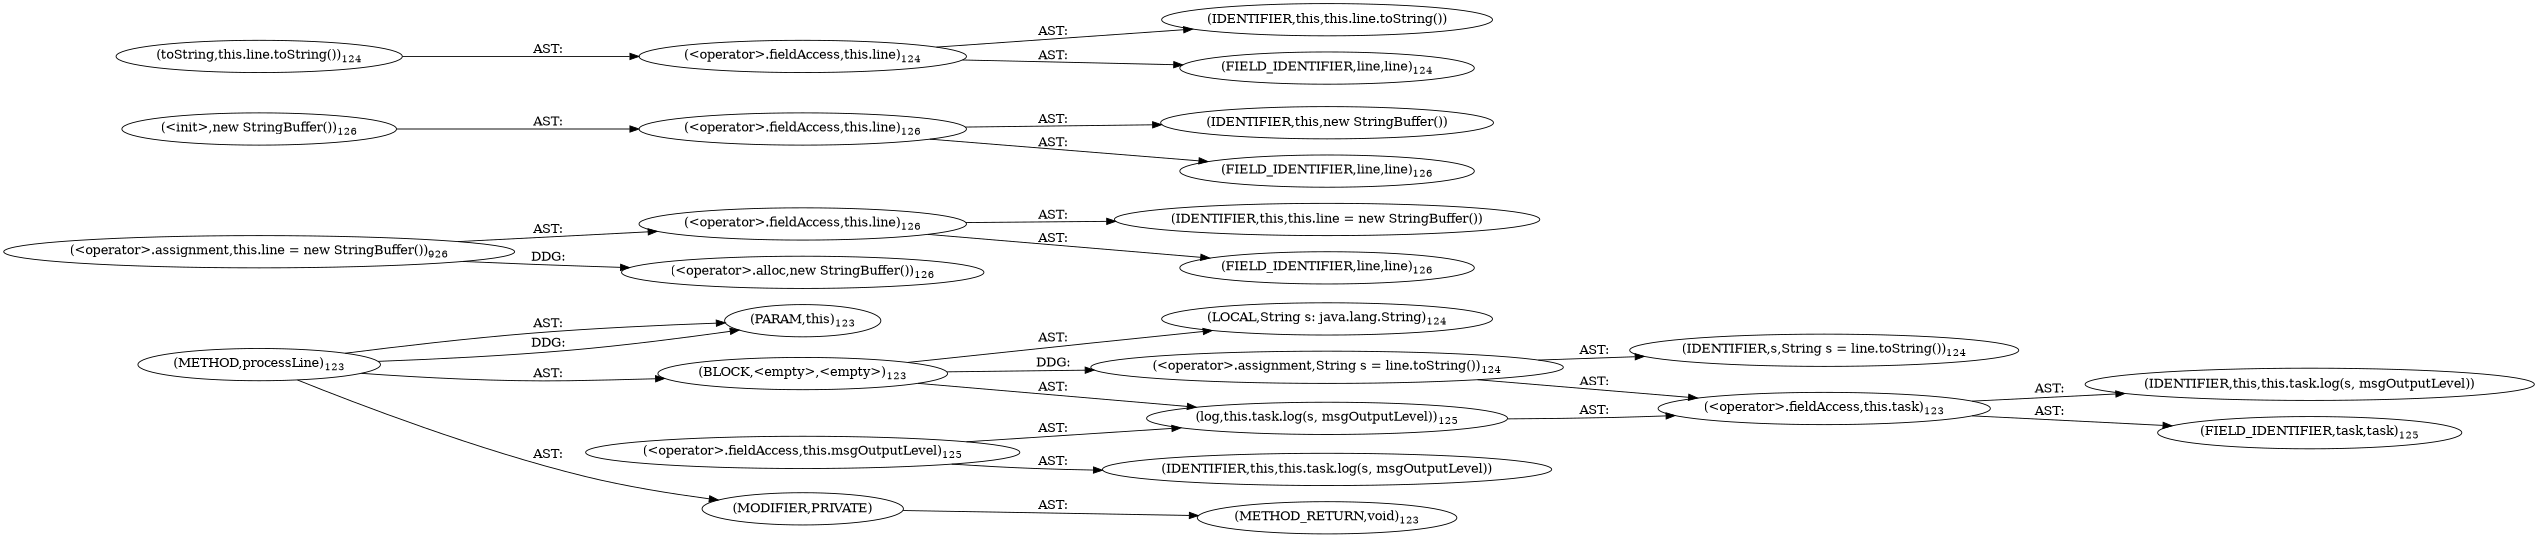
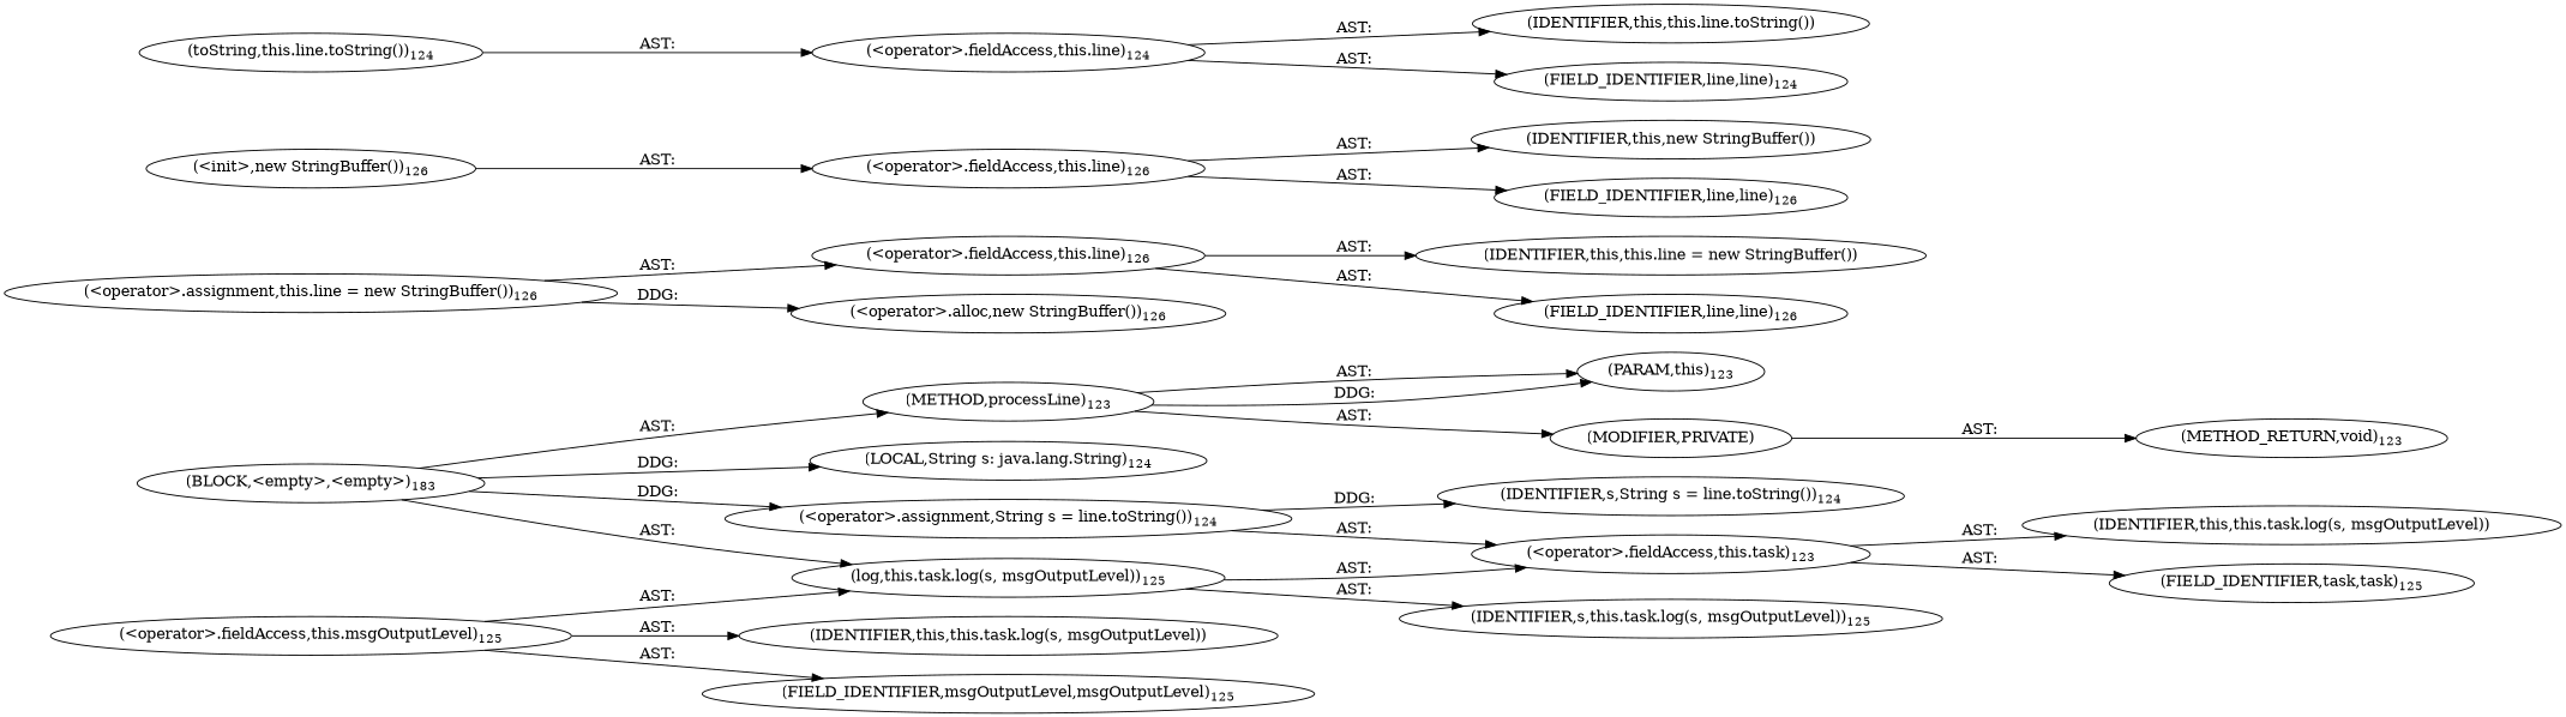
  digraph {
    rankdir=LR
    n1 [label=<(METHOD,processLine)<SUB>123</SUB>>]
    n2 [label=<(PARAM,this)<SUB>123</SUB>>]
-   n3 [label=<(BLOCK,&lt;empty&gt;,&lt;empty&gt;)<SUB>123</SUB>>]
+   n3 [label=<(BLOCK,&lt;empty&gt;,&lt;empty&gt;)<SUB>183</SUB>>]
    n4 [label=<(MODIFIER,PRIVATE)>]
    n5 [label=<(LOCAL,String s: java.lang.String)<SUB>124</SUB>>]
    n6 [label=<(&lt;operator&gt;.assignment,String s = line.toString())<SUB>124</SUB>>]
    n7 [label=<(log,this.task.log(s, msgOutputLevel))<SUB>125</SUB>>]
    n8 [label=<(METHOD_RETURN,void)<SUB>123</SUB>>]
    n9 [label=<(IDENTIFIER,s,String s = line.toString())<SUB>124</SUB>>]
    n10 [label=<(&lt;operator&gt;.fieldAccess,this.task)<SUB>123</SUB>>]
-   n12 [label=<(&lt;operator&gt;.assignment,this.line = new StringBuffer())<SUB>926</SUB>>]
+   n11 [label=<(IDENTIFIER,s,this.task.log(s, msgOutputLevel))<SUB>125</SUB>>]
+   n12 [label=<(&lt;operator&gt;.assignment,this.line = new StringBuffer())<SUB>126</SUB>>]
    n13 [label=<(&lt;operator&gt;.fieldAccess,this.line)<SUB>126</SUB>>]
    n14 [label=<(&lt;operator&gt;.alloc,new StringBuffer())<SUB>126</SUB>>]
    n15 [label=<(&lt;init&gt;,new StringBuffer())<SUB>126</SUB>>]
    n16 [label=<(&lt;operator&gt;.fieldAccess,this.line)<SUB>126</SUB>>]
    n17 [label=<(toString,this.line.toString())<SUB>124</SUB>>]
    n18 [label=<(&lt;operator&gt;.fieldAccess,this.line)<SUB>124</SUB>>]
    n19 [label=<(IDENTIFIER,this,this.line.toString())>]
    n20 [label=<(FIELD_IDENTIFIER,line,line)<SUB>124</SUB>>]
    n21 [label=<(IDENTIFIER,this,this.task.log(s, msgOutputLevel))>]
    n22 [label=<(FIELD_IDENTIFIER,task,task)<SUB>125</SUB>>]
    n23 [label=<(&lt;operator&gt;.fieldAccess,this.msgOutputLevel)<SUB>125</SUB>>]
    n24 [label=<(IDENTIFIER,this,this.task.log(s, msgOutputLevel))>]
+   n25 [label=<(FIELD_IDENTIFIER,msgOutputLevel,msgOutputLevel)<SUB>125</SUB>>]
    n26 [label=<(IDENTIFIER,this,this.line = new StringBuffer())>]
    n27 [label=<(FIELD_IDENTIFIER,line,line)<SUB>126</SUB>>]
    n28 [label=<(IDENTIFIER,this,new StringBuffer())>]
    n29 [label=<(FIELD_IDENTIFIER,line,line)<SUB>126</SUB>>]
    n1 -> n2 [label="AST: "]
    n1 -> n2 [label="DDG: "]
-   n1 -> n3 [label="AST: "]
+   n3 -> n1 [label="AST: "]
    n1 -> n4 [label="AST: "]
-   n3 -> n5 [label="AST: "]
+   n3 -> n5 [label="DDG: "]
    n3 -> n6 [label="DDG: "]
    n3 -> n7 [label="AST: "]
    n4 -> n8 [label="AST: "]
-   n6 -> n9 [label="AST: "]
+   n6 -> n9 [label="DDG: "]
    n6 -> n10 [label="AST: "]
    n7 -> n10 [label="AST: "]
+   n7 -> n11 [label="AST: "]
    n10 -> n21 [label="AST: "]
    n10 -> n22 [label="AST: "]
    n12 -> n13 [label="AST: "]
    n12 -> n14 [label="DDG: "]
    n13 -> n26 [label="AST: "]
    n13 -> n27 [label="AST: "]
    n15 -> n16 [label="AST: "]
    n16 -> n28 [label="AST: "]
    n16 -> n29 [label="AST: "]
    n17 -> n18 [label="AST: "]
    n18 -> n19 [label="AST: "]
    n18 -> n20 [label="AST: "]
    n23 -> n7 [label="AST: "]
    n23 -> n24 [label="AST: "]
+   n23 -> n25 [label="AST: "]
  }
